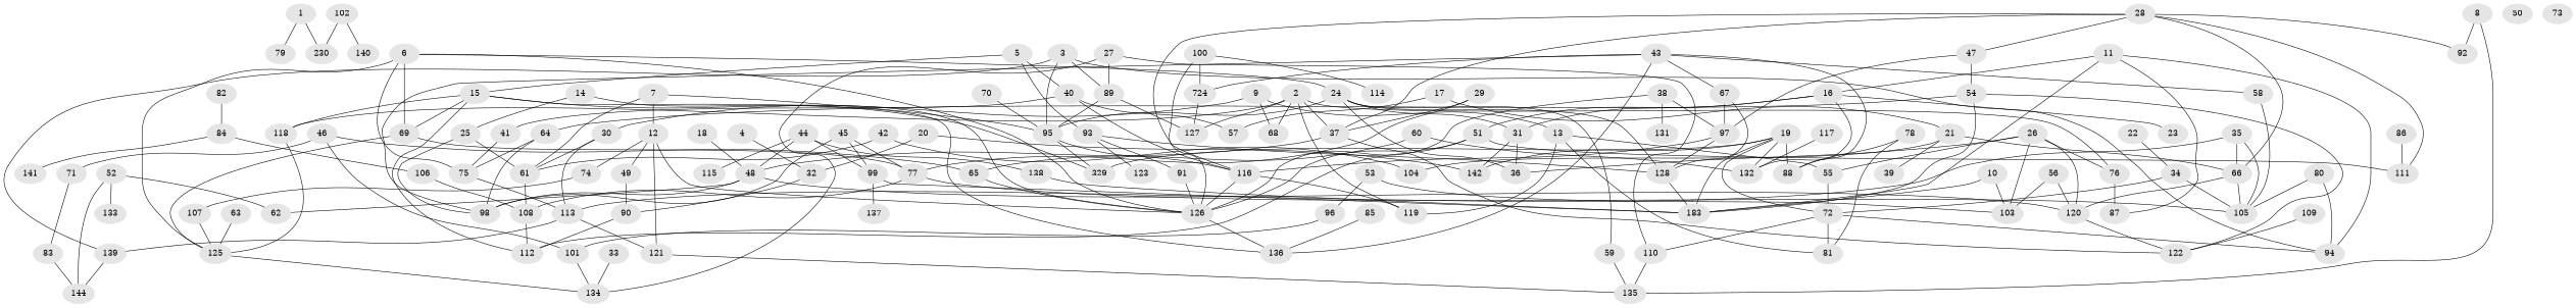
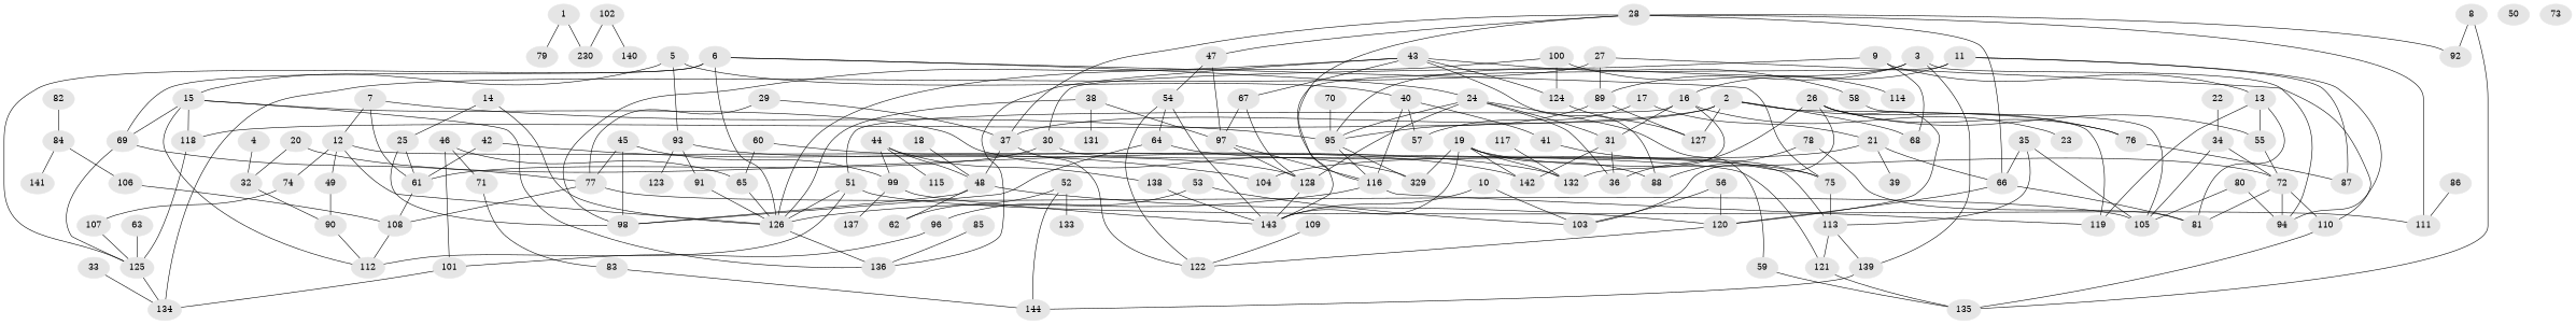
  graph {
    node [color=gray90 style=filled]
    1
    79
    n3 [label=230]
    2
    37
    68
    76
    118
    119
    127
    48
    122
    87
    125
    3
    89
    94
    95
    139
    n20 [label=329]
    116
    144
    4
    32
    90
    5
    15
    40
    93
    69
    112
    136
    57
    41
    128
    91
    123
    6
    24
    75
    126
    31
    36
    59
    77
    113
    134
    7
    12
    61
    49
    74
    121
    108
    8
    92
    135
    9
    13
    30
    55
    81
    10
    103
-   143 [label=183]
+   143
    11
    16
    23
    51
    132
    107
    72
    14
    25
    98
    142
    111
    17
    21
    39
    66
    104
    18
    120
    62
    19
    88
    110
    20
    22
    34
    105
    26
    27
    28
    47
    97
    54
    29
    33
    35
    38
    131
    42
    43
    58
    67
-   124 [label=724]
+   124
    44
    99
    115
    138
    137
    45
    46
    65
    71
    101
    83
    64
    50
    52
    133
    53
    96
    56
    60
    63
    70
    73
    78
    80
    82
    84
    106
    141
    85
    86
    100
    114
    102
    140
    109
    117
    1 -- 79
    1 -- n3
    2 -- 37
    2 -- 68
    2 -- 76
    2 -- 118
    2 -- 119
    2 -- 127
    37 -- 48
    37 -- 122
    76 -- 87
    118 -- 125
    48 -- 98
    48 -- 120
    48 -- 62
    125 -- 134
    3 -- 89
    3 -- 94
    3 -- 95
    3 -- 139
    89 -- 127
    89 -- 95
    95 -- n20
    95 -- 116
    139 -- 144
    116 -- 119
    116 -- 126
    4 -- 32
    32 -- 90
    90 -- 112
    5 -- 15
    5 -- 40
    5 -- 93
    15 -- 118
    15 -- n20
    15 -- 69
    15 -- 112
    15 -- 136
    40 -- 116
    40 -- 57
    40 -- 41
    93 -- 128
    93 -- 91
    93 -- 123
    69 -- 125
    69 -- 77
    41 -- 75
    128 -- 143
    91 -- 126
    6 -- 125
    6 -- 69
    6 -- 24
    6 -- 75
    6 -- 126
    24 -- 95
    24 -- 128
    24 -- 31
    24 -- 36
    24 -- 59
    75 -- 113
    126 -- 136
    31 -- 36
    31 -- 142
    59 -- 135
    77 -- 108
    77 -- 105
    113 -- 139
    113 -- 121
    7 -- 95
    7 -- 12
    7 -- 61
    12 -- 126
    12 -- 49
    12 -- 74
    12 -- 121
    61 -- 108
    49 -- 90
    74 -- 107
    121 -- 135
    108 -- 112
    8 -- 92
    8 -- 135
    9 -- 68
    9 -- 13
    9 -- 30
    13 -- 119
    13 -- 55
    13 -- 81
    30 -- 113
    30 -- 61
    55 -- 72
    10 -- 103
    10 -- 143
    11 -- 87
    11 -- 94
    11 -- 143
    11 -- 16
    16 -- 31
    16 -- 23
    16 -- 51
    16 -- 132
    51 -- 112
    51 -- 126
    51 -- 111
    107 -- 125
    72 -- 94
    72 -- 81
    72 -- 110
    14 -- 126
    14 -- 25
    25 -- 61
    25 -- 98
    17 -- 57
    17 -- 21
    21 -- 39
    21 -- 66
    21 -- 104
-   66 -- 105
+   66 -- 81
    66 -- 120
    18 -- 48
    120 -- 122
    19 -- n20
    19 -- 143
    19 -- 132
    19 -- 72
    19 -- 142
    19 -- 88
    110 -- 135
    20 -- 32
    20 -- 142
    22 -- 34
    34 -- 72
    34 -- 105
    26 -- 76
    26 -- 36
    26 -- 55
    26 -- 103
    26 -- 120
    27 -- 89
    27 -- 134
    27 -- 110
    28 -- 37
    28 -- 116
    28 -- 92
    28 -- 111
    28 -- 66
    28 -- 47
    47 -- 97
    47 -- 54
    97 -- 116
    97 -- 128
    54 -- 122
    54 -- 143
    54 -- 64
    29 -- 37
    29 -- 77
    33 -- 134
    35 -- 113
    35 -- 66
    35 -- 105
    38 -- 126
    38 -- 97
    38 -- 131
    42 -- 61
    42 -- 104
    43 -- 136
    43 -- 98
    43 -- 88
    43 -- 58
    43 -- 67
    43 -- 124
    58 -- 105
    67 -- 128
    67 -- 97
    124 -- 127
    44 -- 48
    44 -- 99
    44 -- 115
    44 -- 138
    99 -- 143
    99 -- 137
    138 -- 143
    45 -- 77
    45 -- 98
    45 -- 99
    46 -- 65
    46 -- 71
    46 -- 101
    65 -- 126
    71 -- 83
    101 -- 134
    83 -- 144
    64 -- 75
    64 -- 98
    52 -- 144
    52 -- 62
    52 -- 133
    53 -- 103
    53 -- 96
    96 -- 101
    56 -- 103
    56 -- 120
    60 -- 132
    60 -- 65
    63 -- 125
    70 -- 95
    78 -- 81
    78 -- 88
    80 -- 94
    80 -- 105
    82 -- 84
    84 -- 106
    84 -- 141
    106 -- 108
    85 -- 136
    86 -- 111
    100 -- 126
    100 -- 124
    100 -- 114
    102 -- n3
    102 -- 140
    109 -- 122
    117 -- 132
  }
